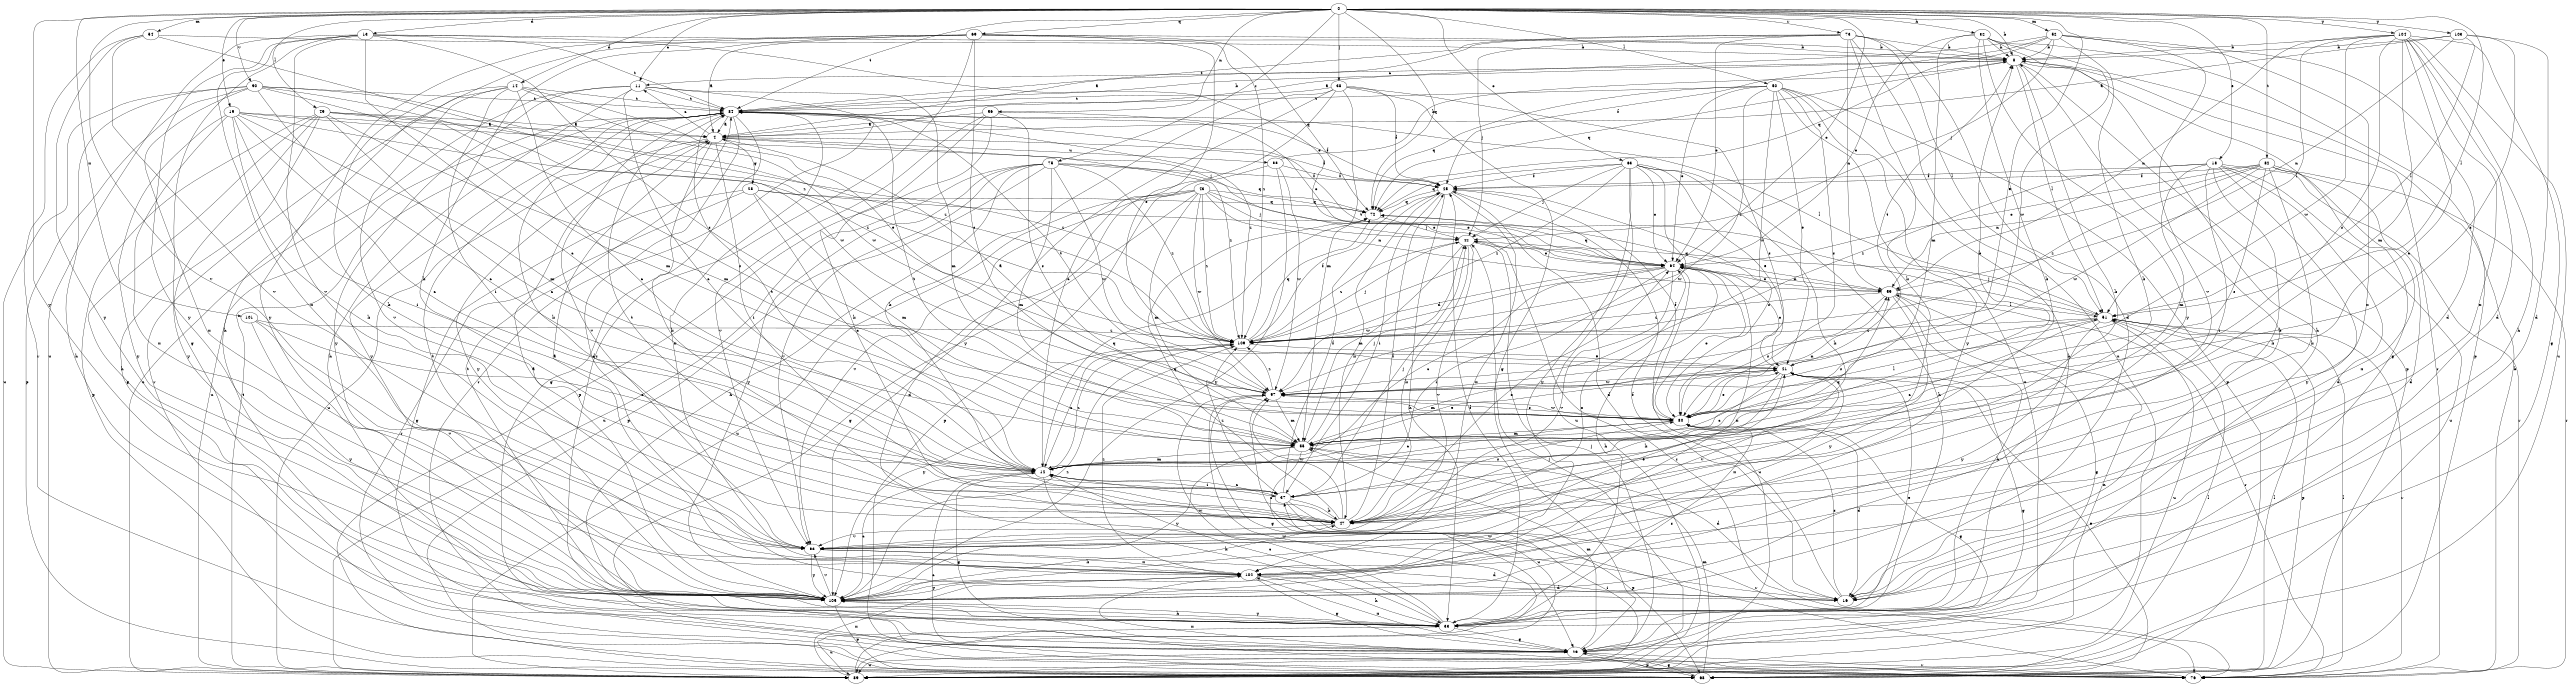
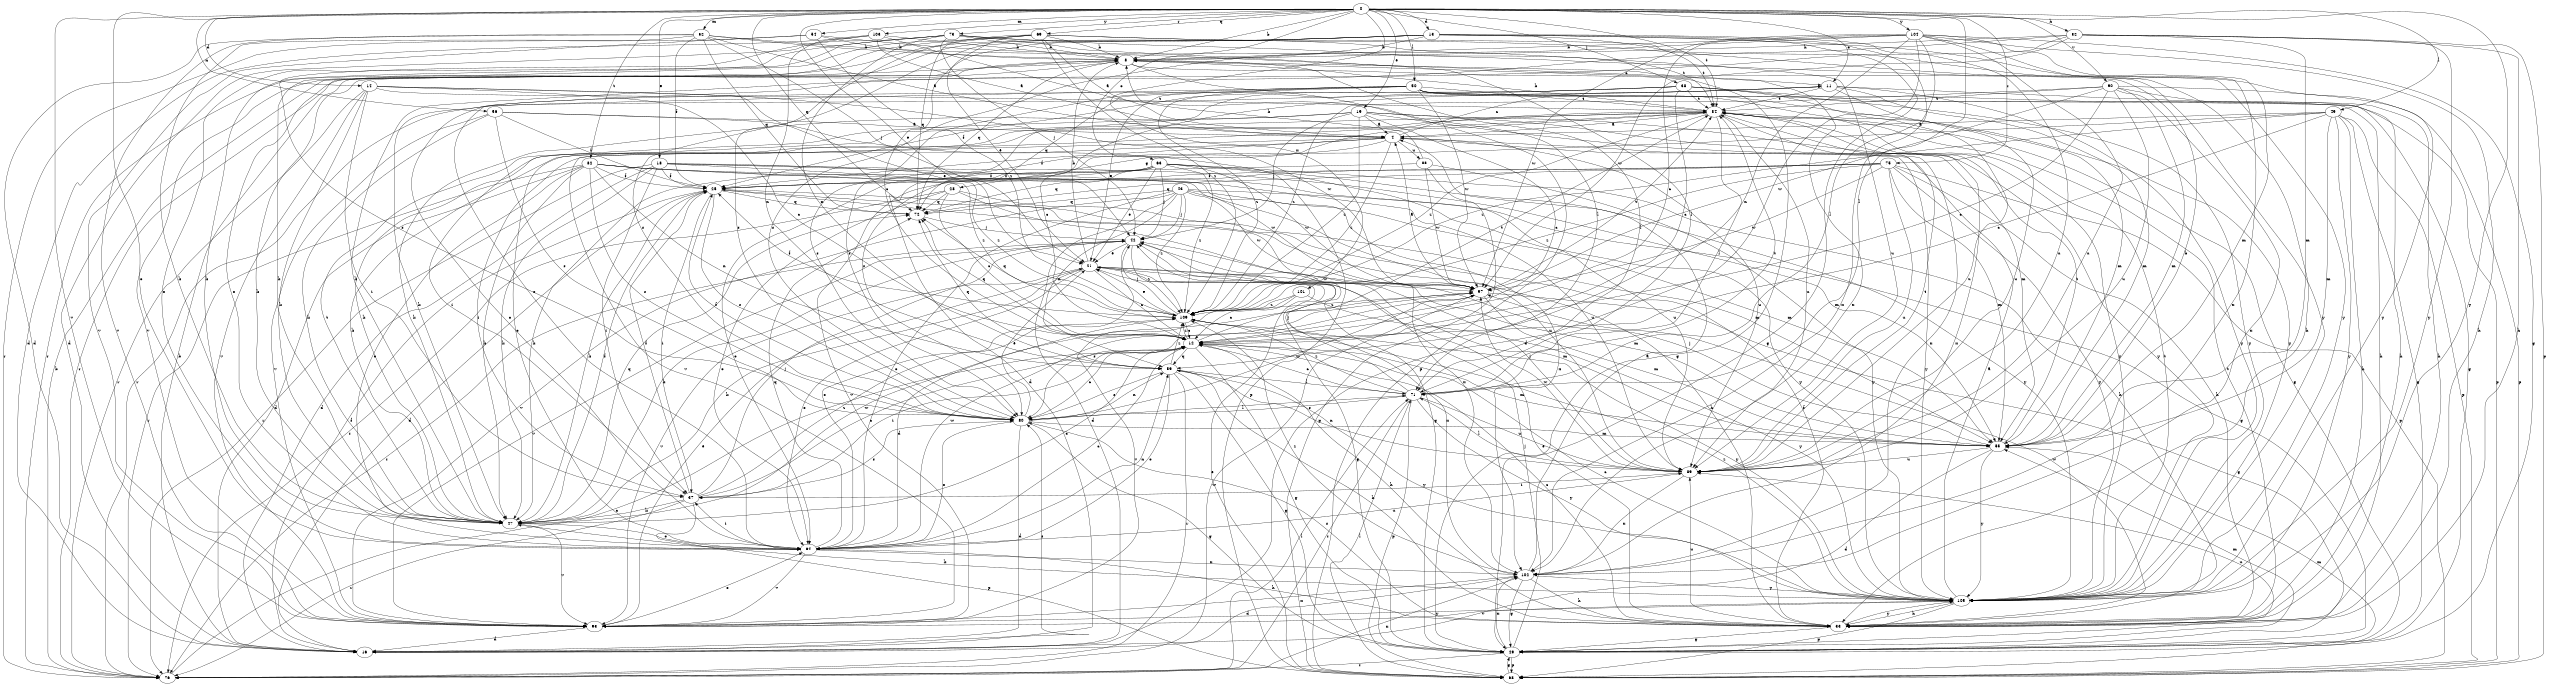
  strict digraph {
    0
    8
    11
    13
    14
    18
    19
    21
    32
    38
    49
    50
-   51
+   51 [label=71]
    52
    54
    56
    63
    64
    69
    72
    73
    75
    82
    84
    90
    93
    101
    103
    104
    105
    47
    29
    68
    76
    89
    12
    33
    55
    80
    102
    37
    97
    25
    109
    16
    4
    42
    43
    59
    28
    88
    0 -> 8 [label=b]
    0 -> 11 [label=c]
    0 -> 13 [label=d]
    0 -> 14 [label=d]
    0 -> 18 [label=e]
    0 -> 19 [label=e]
    0 -> 21 [label=e]
    0 -> 32 [label=h]
    0 -> 38 [label=j]
    0 -> 49 [label=l]
    0 -> 50 [label=l]
    0 -> 51 [label=l]
    0 -> 52 [label=m]
    0 -> 54 [label=m]
    0 -> 56 [label=n]
    0 -> 63 [label=o]
    0 -> 64 [label=o]
    0 -> 69 [label=q]
    0 -> 72 [label=q]
    0 -> 73 [label=r]
    0 -> 75 [label=r]
    0 -> 82 [label=t]
    0 -> 84 [label=t]
    0 -> 90 [label=v]
    0 -> 93 [label=v]
    0 -> 101 [label=x]
    0 -> 103 [label=y]
    0 -> 104 [label=y]
    0 -> 105 [label=y]
    8 -> 11 [label=c]
    8 -> 51 [label=l]
    8 -> 72 [label=q]
    8 -> 47 [label=k]
    8 -> 29 [label=g]
    8 -> 68 [label=p]
    8 -> 76 [label=r]
    11 -> 84 [label=t]
    11 -> 105 [label=y]
    11 -> 76 [label=r]
    11 -> 89 [label=u]
    11 -> 12 [label=c]
    11 -> 33 [label=h]
    11 -> 55 [label=m]
    13 -> 8 [label=b]
    13 -> 64 [label=o]
    13 -> 84 [label=t]
    13 -> 93 [label=v]
    13 -> 105 [label=y]
    13 -> 29 [label=g]
    13 -> 89 [label=u]
    13 -> 12 [label=c]
    13 -> 80 [label=s]
    13 -> 102 [label=x]
    14 -> 21 [label=e]
    14 -> 84 [label=t]
    14 -> 93 [label=v]
    14 -> 47 [label=k]
    14 -> 76 [label=r]
    14 -> 12 [label=c]
    14 -> 37 [label=i]
    14 -> 97 [label=w]
    18 -> 105 [label=y]
    18 -> 47 [label=k]
    18 -> 76 [label=r]
    18 -> 89 [label=u]
    18 -> 55 [label=m]
    18 -> 37 [label=i]
    18 -> 25 [label=f]
    18 -> 109 [label=z]
    18 -> 16 [label=d]
    19 -> 105 [label=y]
    19 -> 47 [label=k]
    19 -> 12 [label=c]
    19 -> 55 [label=m]
    19 -> 102 [label=x]
    19 -> 37 [label=i]
    19 -> 109 [label=z]
    19 -> 4 [label=a]
    19 -> 42 [label=j]
-   21 -> 8 [label=t]
+   21 -> 8 [label=b]
    21 -> 64 [label=o]
    21 -> 93 [label=v]
    21 -> 47 [label=k]
    21 -> 29 [label=g]
    21 -> 12 [label=c]
    21 -> 55 [label=m]
    21 -> 102 [label=x]
    21 -> 97 [label=w]
    32 -> 8 [label=h]
    32 -> 64 [label=o]
    32 -> 105 [label=y]
    32 -> 47 [label=k]
    32 -> 68 [label=p]
    32 -> 33 [label=h]
    32 -> 55 [label=m]
    32 -> 97 [label=w]
    38 -> 84 [label=t]
    38 -> 105 [label=y]
    38 -> 47 [label=k]
    38 -> 29 [label=g]
    38 -> 12 [label=c]
    38 -> 55 [label=m]
    38 -> 80 [label=s]
    38 -> 25 [label=f]
    49 -> 105 [label=y]
    49 -> 29 [label=g]
    49 -> 68 [label=p]
    49 -> 12 [label=c]
    49 -> 33 [label=h]
    49 -> 55 [label=m]
    49 -> 80 [label=s]
    49 -> 109 [label=z]
    49 -> 4 [label=a]
    50 -> 21 [label=e]
    50 -> 64 [label=o]
    50 -> 72 [label=q]
    50 -> 84 [label=t]
    50 -> 105 [label=y]
    50 -> 68 [label=p]
    50 -> 89 [label=u]
    50 -> 33 [label=h]
    50 -> 80 [label=s]
    50 -> 97 [label=w]
    50 -> 109 [label=z]
    51 -> 84 [label=t]
    51 -> 105 [label=y]
    51 -> 68 [label=p]
    51 -> 76 [label=r]
    51 -> 89 [label=u]
    51 -> 12 [label=c]
    51 -> 80 [label=s]
    51 -> 109 [label=z]
    51 -> 42 [label=j]
    52 -> 8 [label=b]
    52 -> 72 [label=q]
    52 -> 93 [label=v]
    52 -> 47 [label=k]
    52 -> 102 [label=x]
    52 -> 25 [label=f]
    52 -> 16 [label=d]
    52 -> 4 [label=a]
    52 -> 42 [label=j]
    54 -> 8 [label=b]
    54 -> 93 [label=v]
    54 -> 105 [label=y]
    54 -> 76 [label=r]
    54 -> 109 [label=z]
    56 -> 93 [label=v]
    56 -> 47 [label=k]
    56 -> 68 [label=p]
    56 -> 80 [label=s]
    56 -> 25 [label=f]
    56 -> 4 [label=a]
    63 -> 21 [label=e]
    63 -> 64 [label=o]
    63 -> 72 [label=q]
    63 -> 105 [label=y]
    63 -> 47 [label=k]
    63 -> 89 [label=u]
    63 -> 33 [label=h]
    63 -> 97 [label=w]
    63 -> 25 [label=f]
    63 -> 109 [label=z]
    63 -> 42 [label=j]
    64 -> 72 [label=q]
    64 -> 93 [label=v]
    64 -> 89 [label=u]
    64 -> 12 [label=c]
    64 -> 33 [label=h]
    64 -> 102 [label=x]
    64 -> 37 [label=i]
    64 -> 97 [label=w]
    64 -> 109 [label=d]
    64 -> 59 [label=n]
    69 -> 8 [label=b]
    69 -> 21 [label=e]
    69 -> 72 [label=q]
    69 -> 105 [label=y]
    69 -> 47 [label=k]
    69 -> 76 [label=r]
    69 -> 33 [label=h]
    69 -> 80 [label=s]
    69 -> 109 [label=z]
    69 -> 4 [label=a]
    72 -> 42 [label=j]
    73 -> 8 [label=b]
    73 -> 51 [label=l]
    73 -> 64 [label=o]
    73 -> 84 [label=t]
    73 -> 47 [label=k]
    73 -> 89 [label=u]
    73 -> 16 [label=d]
-   73 -> 4 [label=a]
    73 -> 42 [label=j]
    73 -> 59 [label=n]
    75 -> 72 [label=q]
    75 -> 93 [label=v]
    75 -> 105 [label=y]
    75 -> 68 [label=p]
    75 -> 89 [label=u]
    75 -> 33 [label=h]
    75 -> 55 [label=m]
    75 -> 97 [label=w]
    75 -> 25 [label=f]
    75 -> 109 [label=z]
    82 -> 64 [label=o]
    82 -> 47 [label=k]
    82 -> 76 [label=r]
    82 -> 80 [label=s]
    82 -> 102 [label=x]
    82 -> 97 [label=w]
    82 -> 25 [label=f]
    82 -> 109 [label=z]
    82 -> 16 [label=d]
    82 -> 59 [label=n]
    84 -> 8 [label=b]
    84 -> 51 [label=l]
    84 -> 64 [label=o]
    84 -> 93 [label=v]
    84 -> 105 [label=y]
    84 -> 47 [label=k]
    84 -> 29 [label=g]
    84 -> 89 [label=u]
    84 -> 102 [label=x]
    84 -> 109 [label=z]
    84 -> 16 [label=d]
    84 -> 4 [label=a]
    90 -> 84 [label=t]
    90 -> 68 [label=p]
    90 -> 89 [label=u]
    90 -> 12 [label=c]
    90 -> 33 [label=h]
    90 -> 55 [label=m]
    90 -> 102 [label=x]
    90 -> 97 [label=w]
    90 -> 109 [label=z]
    93 -> 21 [label=e]
    93 -> 64 [label=o]
    93 -> 105 [label=y]
    93 -> 102 [label=x]
    93 -> 16 [label=d]
    101 -> 93 [label=v]
    101 -> 105 [label=y]
    101 -> 12 [label=c]
    101 -> 109 [label=z]
    103 -> 8 [label=b]
    103 -> 51 [label=l]
    103 -> 80 [label=s]
    103 -> 16 [label=d]
    103 -> 4 [label=a]
    103 -> 59 [label=n]
    104 -> 8 [label=b]
    104 -> 51 [label=l]
    104 -> 29 [label=g]
    104 -> 89 [label=u]
    104 -> 12 [label=c]
    104 -> 33 [label=h]
    104 -> 55 [label=m]
    104 -> 80 [label=s]
    104 -> 102 [label=x]
    104 -> 97 [label=w]
    104 -> 16 [label=d]
    104 -> 59 [label=n]
    105 -> 84 [label=t]
    105 -> 93 [label=v]
    105 -> 47 [label=k]
    105 -> 68 [label=p]
    105 -> 33 [label=h]
    105 -> 109 [label=z]
    105 -> 4 [label=a]
    47 -> 64 [label=o]
    47 -> 72 [label=q]
    47 -> 84 [label=t]
    47 -> 93 [label=v]
    47 -> 12 [label=c]
    47 -> 97 [label=w]
    47 -> 25 [label=f]
    29 -> 68 [label=p]
    29 -> 76 [label=r]
    29 -> 89 [label=u]
    29 -> 55 [label=m]
    29 -> 102 [label=x]
    29 -> 42 [label=j]
    68 -> 21 [label=e]
    68 -> 51 [label=l]
    68 -> 29 [label=g]
    68 -> 55 [label=m]
    76 -> 8 [label=b]
    76 -> 51 [label=l]
    76 -> 12 [label=c]
    76 -> 102 [label=x]
    76 -> 97 [label=w]
    89 -> 51 [label=l]
    89 -> 84 [label=t]
    89 -> 102 [label=x]
    89 -> 37 [label=i]
    89 -> 97 [label=w]
    89 -> 42 [label=j]
    89 -> 59 [label=n]
    12 -> 72 [label=q]
    12 -> 84 [label=t]
    12 -> 105 [label=c]
    12 -> 29 [label=g]
    12 -> 33 [label=h]
    12 -> 37 [label=i]
    12 -> 109 [label=z]
    12 -> 59 [label=q]
    33 -> 21 [label=e]
    33 -> 84 [label=t]
    33 -> 105 [label=y]
    33 -> 29 [label=g]
    33 -> 89 [label=u]
    33 -> 12 [label=c]
    33 -> 80 [label=s]
    33 -> 97 [label=w]
    33 -> 25 [label=f]
    55 -> 8 [label=b]
-   55 -> 21 [label=e]
+   42 -> 21 [label=e]
    55 -> 84 [label=t]
    55 -> 105 [label=y]
    55 -> 89 [label=u]
    55 -> 12 [label=m]
    55 -> 16 [label=d]
    55 -> 42 [label=j]
    80 -> 21 [label=e]
    80 -> 51 [label=l]
    80 -> 64 [label=o]
    80 -> 29 [label=g]
    80 -> 12 [label=c]
    80 -> 55 [label=m]
    80 -> 97 [label=w]
    80 -> 25 [label=f]
    80 -> 16 [label=d]
    80 -> 59 [label=n]
    102 -> 105 [label=y]
    102 -> 29 [label=g]
    102 -> 33 [label=h]
    102 -> 109 [label=z]
    102 -> 16 [label=d]
    102 -> 4 [label=a]
    37 -> 47 [label=k]
    37 -> 68 [label=p]
    37 -> 76 [label=r]
    37 -> 12 [label=c]
    37 -> 80 [label=s]
    37 -> 25 [label=f]
    37 -> 109 [label=z]
    37 -> 42 [label=j]
    97 -> 84 [label=t]
    97 -> 29 [label=g]
    97 -> 55 [label=m]
    97 -> 80 [label=s]
    97 -> 109 [label=z]
    97 -> 4 [label=a]
    25 -> 72 [label=q]
    25 -> 47 [label=k]
    25 -> 33 [label=h]
    25 -> 80 [label=s]
    25 -> 102 [label=x]
    25 -> 37 [label=i]
    25 -> 16 [label=d]
    109 -> 21 [label=e]
    109 -> 72 [label=q]
    109 -> 105 [label=y]
    109 -> 12 [label=c]
    109 -> 25 [label=f]
    109 -> 42 [label=j]
    16 -> 8 [label=b]
    16 -> 80 [label=s]
    16 -> 25 [label=f]
    4 -> 11 [label=c]
    4 -> 105 [label=y]
    4 -> 47 [label=k]
    4 -> 89 [label=u]
    4 -> 37 [label=i]
    4 -> 25 [label=f]
    4 -> 109 [label=z]
    4 -> 28 [label=g]
    4 -> 88 [label=u]
    42 -> 64 [label=o]
    42 -> 93 [label=v]
    42 -> 47 [label=k]
    42 -> 76 [label=r]
    42 -> 55 [label=m]
    42 -> 109 [label=z]
    43 -> 64 [label=o]
    43 -> 72 [label=q]
    43 -> 93 [label=v]
    43 -> 29 [label=g]
    43 -> 89 [label=u]
    43 -> 55 [label=m]
    43 -> 97 [label=w]
    43 -> 109 [label=z]
    43 -> 16 [label=d]
    43 -> 42 [label=j]
    43 -> 59 [label=n]
    59 -> 51 [label=l]
    59 -> 64 [label=o]
    59 -> 72 [label=q]
    59 -> 105 [label=y]
    59 -> 29 [label=g]
    59 -> 76 [label=r]
    59 -> 33 [label=h]
    59 -> 80 [label=s]
    59 -> 109 [label=z]
    28 -> 64 [label=o]
    28 -> 72 [label=q]
    28 -> 29 [label=g]
    28 -> 76 [label=r]
    28 -> 12 [label=c]
    28 -> 55 [label=m]
    88 -> 8 [label=b]
    88 -> 105 [label=y]
    88 -> 68 [label=p]
    88 -> 97 [label=w]
    88 -> 25 [label=f]
  }
